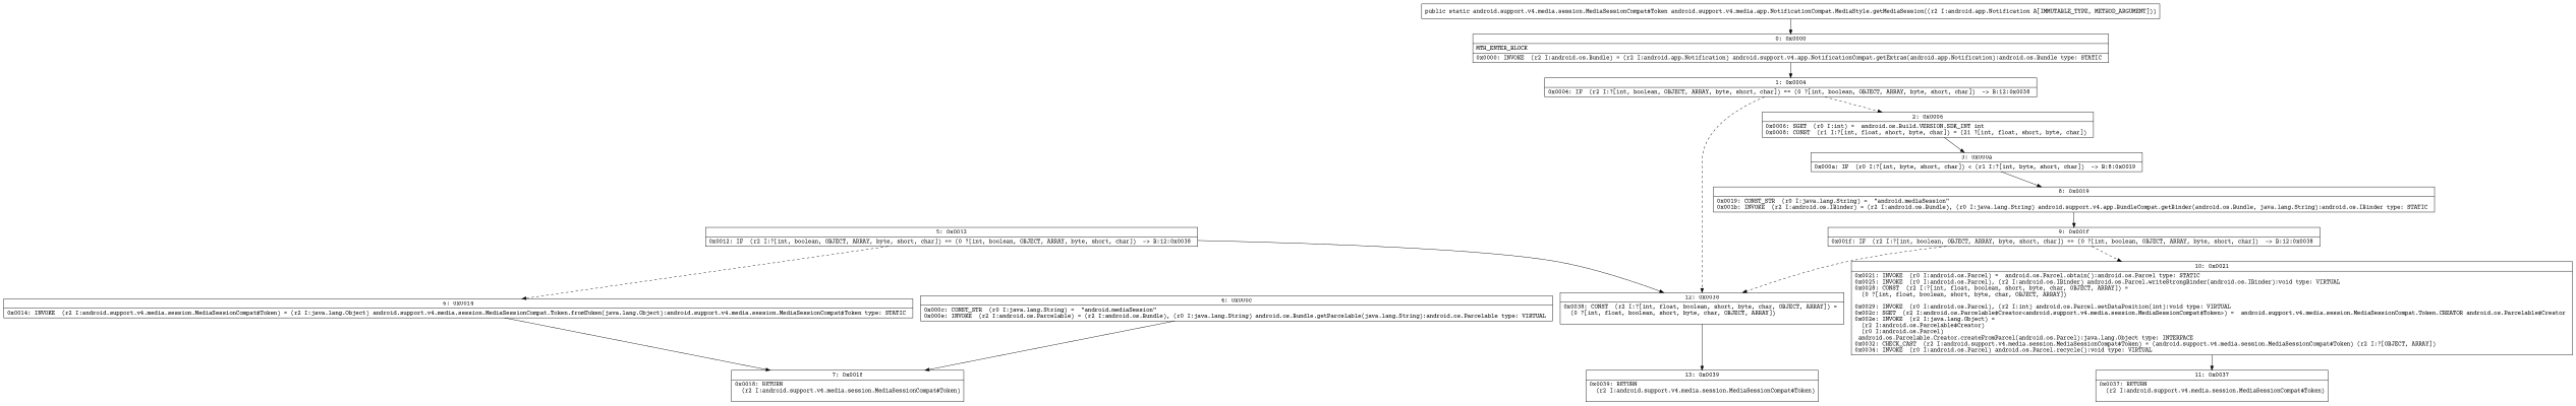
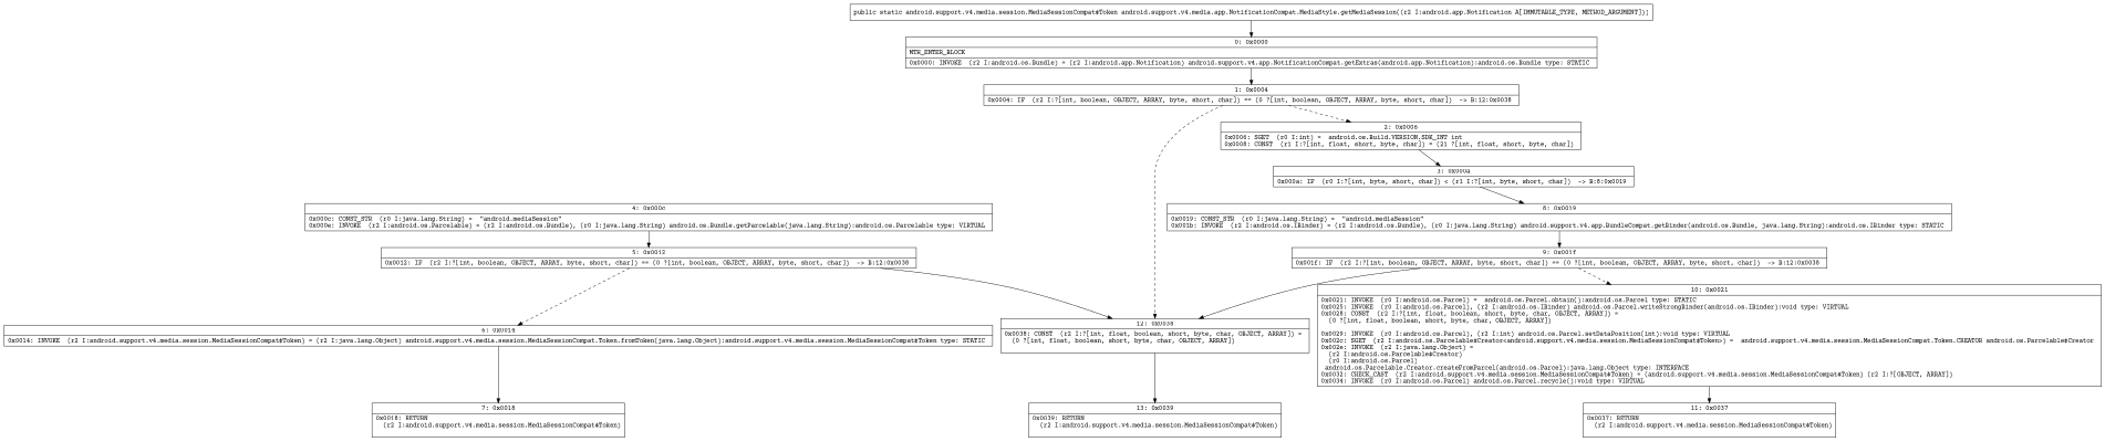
  digraph {
    fontname="Courier Prime"
    node [fontname="Courier Prime" shape=record]
    edge [fontname="Courier Prime"]
    n1 [label="{0\:\ 0x0000|MTH_ENTER_BLOCK\l|0x0000: INVOKE  (r2 I:android.os.Bundle) = (r2 I:android.app.Notification) android.support.v4.app.NotificationCompat.getExtras(android.app.Notification):android.os.Bundle type: STATIC \l}"]
    n2 [label="{1\:\ 0x0004|0x0004: IF  (r2 I:?[int, boolean, OBJECT, ARRAY, byte, short, char]) == (0 ?[int, boolean, OBJECT, ARRAY, byte, short, char])  \-\> B:12:0x0038 \l}"]
    n3 [label="{2\:\ 0x0006|0x0006: SGET  (r0 I:int) =  android.os.Build.VERSION.SDK_INT int \l0x0008: CONST  (r1 I:?[int, float, short, byte, char]) = (21 ?[int, float, short, byte, char]) \l}"]
    n4 [label="{12\:\ 0x0038|0x0038: CONST  (r2 I:?[int, float, boolean, short, byte, char, OBJECT, ARRAY]) = \l  (0 ?[int, float, boolean, short, byte, char, OBJECT, ARRAY])\l \l}"]
    n5 [label="{3\:\ 0x000a|0x000a: IF  (r0 I:?[int, byte, short, char]) \< (r1 I:?[int, byte, short, char])  \-\> B:8:0x0019 \l}"]
    n6 [label="{13\:\ 0x0039|0x0039: RETURN  \l  (r2 I:android.support.v4.media.session.MediaSessionCompat$Token)\l \l}"]
    n7 [label="{8\:\ 0x0019|0x0019: CONST_STR  (r0 I:java.lang.String) =  \"android.mediaSession\" \l0x001b: INVOKE  (r2 I:android.os.IBinder) = (r2 I:android.os.Bundle), (r0 I:java.lang.String) android.support.v4.app.BundleCompat.getBinder(android.os.Bundle, java.lang.String):android.os.IBinder type: STATIC \l}"]
    n8 [label="{4\:\ 0x000c|0x000c: CONST_STR  (r0 I:java.lang.String) =  \"android.mediaSession\" \l0x000e: INVOKE  (r2 I:android.os.Parcelable) = (r2 I:android.os.Bundle), (r0 I:java.lang.String) android.os.Bundle.getParcelable(java.lang.String):android.os.Parcelable type: VIRTUAL \l}"]
    n9 [label="{5\:\ 0x0012|0x0012: IF  (r2 I:?[int, boolean, OBJECT, ARRAY, byte, short, char]) == (0 ?[int, boolean, OBJECT, ARRAY, byte, short, char])  \-\> B:12:0x0038 \l}"]
    n10 [label="{9\:\ 0x001f|0x001f: IF  (r2 I:?[int, boolean, OBJECT, ARRAY, byte, short, char]) == (0 ?[int, boolean, OBJECT, ARRAY, byte, short, char])  \-\> B:12:0x0038 \l}"]
    n11 [label="{6\:\ 0x0014|0x0014: INVOKE  (r2 I:android.support.v4.media.session.MediaSessionCompat$Token) = (r2 I:java.lang.Object) android.support.v4.media.session.MediaSessionCompat.Token.fromToken(java.lang.Object):android.support.v4.media.session.MediaSessionCompat$Token type: STATIC \l}"]
    n12 [label="{7\:\ 0x0018|0x0018: RETURN  \l  (r2 I:android.support.v4.media.session.MediaSessionCompat$Token)\l \l}"]
    n13 [label="{10\:\ 0x0021|0x0021: INVOKE  (r0 I:android.os.Parcel) =  android.os.Parcel.obtain():android.os.Parcel type: STATIC \l0x0025: INVOKE  (r0 I:android.os.Parcel), (r2 I:android.os.IBinder) android.os.Parcel.writeStrongBinder(android.os.IBinder):void type: VIRTUAL \l0x0028: CONST  (r2 I:?[int, float, boolean, short, byte, char, OBJECT, ARRAY]) = \l  (0 ?[int, float, boolean, short, byte, char, OBJECT, ARRAY])\l \l0x0029: INVOKE  (r0 I:android.os.Parcel), (r2 I:int) android.os.Parcel.setDataPosition(int):void type: VIRTUAL \l0x002c: SGET  (r2 I:android.os.Parcelable$Creator\<android.support.v4.media.session.MediaSessionCompat$Token\>) =  android.support.v4.media.session.MediaSessionCompat.Token.CREATOR android.os.Parcelable$Creator \l0x002e: INVOKE  (r2 I:java.lang.Object) = \l  (r2 I:android.os.Parcelable$Creator)\l  (r0 I:android.os.Parcel)\l android.os.Parcelable.Creator.createFromParcel(android.os.Parcel):java.lang.Object type: INTERFACE \l0x0032: CHECK_CAST  (r2 I:android.support.v4.media.session.MediaSessionCompat$Token) = (android.support.v4.media.session.MediaSessionCompat$Token) (r2 I:?[OBJECT, ARRAY]) \l0x0034: INVOKE  (r0 I:android.os.Parcel) android.os.Parcel.recycle():void type: VIRTUAL \l}"]
    n14 [label="{11\:\ 0x0037|0x0037: RETURN  \l  (r2 I:android.support.v4.media.session.MediaSessionCompat$Token)\l \l}"]
    n15 [label="{public static android.support.v4.media.session.MediaSessionCompat$Token android.support.v4.media.app.NotificationCompat.MediaStyle.getMediaSession((r2 I:android.app.Notification A[IMMUTABLE_TYPE, METHOD_ARGUMENT])) }"]
    n1 -> n2
    n2 -> n3 [style=dashed]
    n2 -> n4 [style=dashed]
    n3 -> n5
    n4 -> n6
    n5 -> n7
    n7 -> n10
-   n8 -> n12
+   n8 -> n9
    n9 -> n4
    n9 -> n11 [style=dashed]
-   n10 -> n4 [style=dashed]
+   n10 -> n4
    n10 -> n13 [style=dashed]
    n11 -> n12
    n13 -> n14
    n15 -> n1
  }
